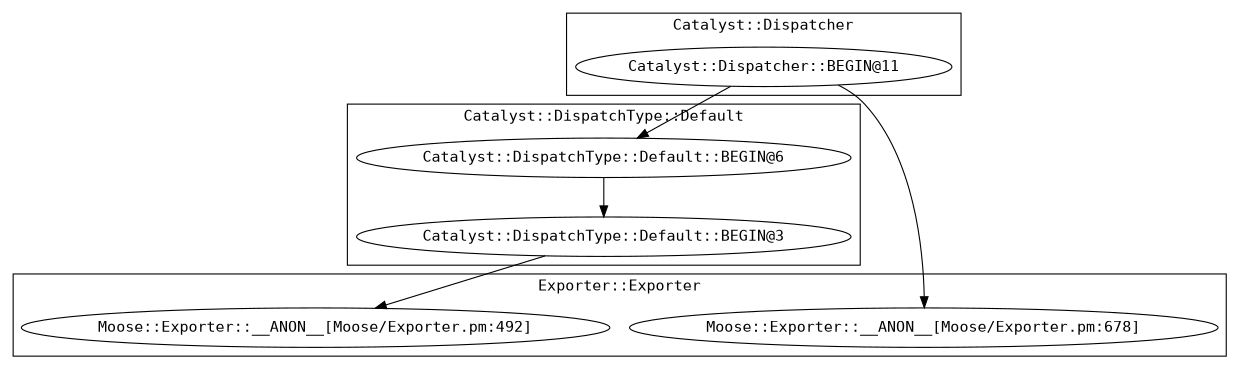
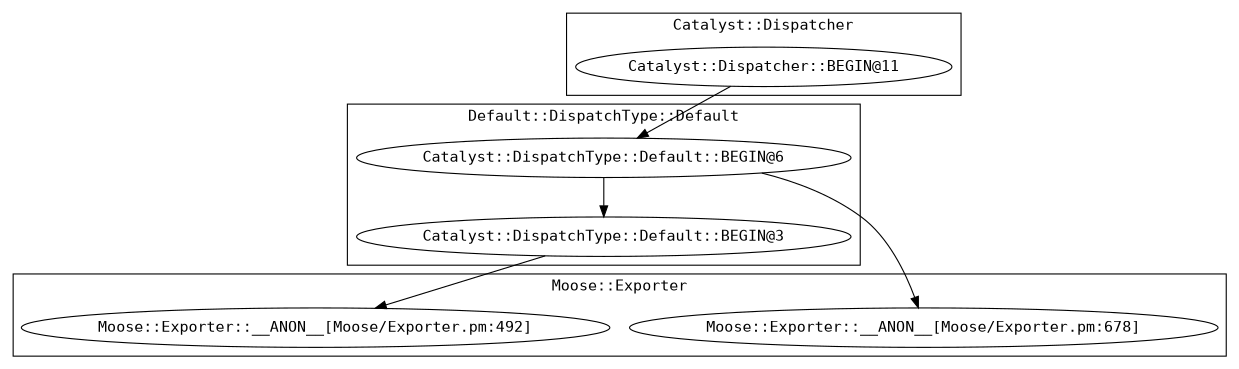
  digraph {
    fontname="DejaVu Sans Mono"
    node [fontname="DejaVu Sans Mono"]
    edge [fontname="DejaVu Sans Mono"]
    "Catalyst::DispatchType::Default::BEGIN@3"
    "Catalyst::DispatchType::Default::BEGIN@6"
    "Catalyst::Dispatcher::BEGIN@11"
    "Moose::Exporter::__ANON__[Moose/Exporter.pm:492]"
    "Moose::Exporter::__ANON__[Moose/Exporter.pm:678]"
    subgraph cluster_1 {
-     label="Catalyst::DispatchType::Default"
+     label="Default::DispatchType::Default"
      "Catalyst::DispatchType::Default::BEGIN@3"
      "Catalyst::DispatchType::Default::BEGIN@6"
    }
    subgraph cluster_2 {
      label="Catalyst::Dispatcher"
      "Catalyst::Dispatcher::BEGIN@11"
    }
    subgraph cluster_3 {
-     label="Exporter::Exporter"
+     label="Moose::Exporter"
      "Moose::Exporter::__ANON__[Moose/Exporter.pm:492]"
      "Moose::Exporter::__ANON__[Moose/Exporter.pm:678]"
    }
    "Catalyst::DispatchType::Default::BEGIN@3" -> "Moose::Exporter::__ANON__[Moose/Exporter.pm:492]"
    "Catalyst::DispatchType::Default::BEGIN@6" -> "Catalyst::DispatchType::Default::BEGIN@3"
-   "Catalyst::Dispatcher::BEGIN@11" -> "Moose::Exporter::__ANON__[Moose/Exporter.pm:678]"
+   "Catalyst::DispatchType::Default::BEGIN@6" -> "Moose::Exporter::__ANON__[Moose/Exporter.pm:678]"
    "Catalyst::Dispatcher::BEGIN@11" -> "Catalyst::DispatchType::Default::BEGIN@6"
  }
